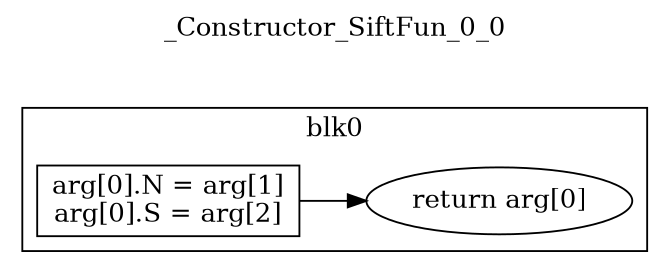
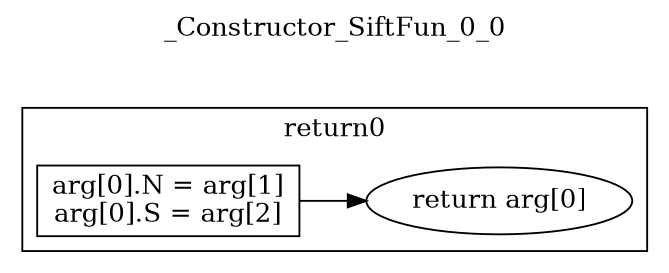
  digraph {
    label=_Constructor_SiftFun_0_0
    labelloc=t
    rankdir=LR
    n1 [label="arg[0].N = arg[1]\narg[0].S = arg[2]\n" shape=box]
    n2 [label="return arg[0]"]
    subgraph cluster_1 {
-     label=blk0
+     label=return0
      n1
      n2
    }
    n1 -> n2
  }
